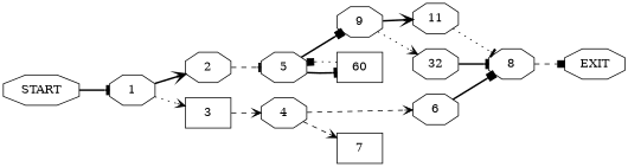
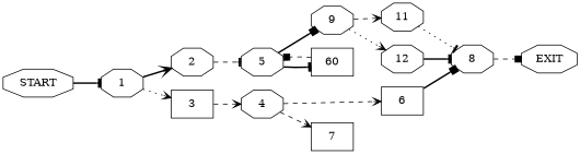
  digraph {
    rankdir=LR
    node [shape=octagon]
    edge [arrowhead=vee style=dashed]
    n1 [label=START]
    1
    2
    3 [shape=box]
    n5 [label=EXIT]
    5
    4
    9
    n9 [label=60 shape=box]
-   6
+   6 [shape=box]
    7 [shape=box]
    8
    11
-   12 [label=32]
+   12
    n1 -> 1 [arrowhead=tee style=bold]
    1 -> 2 [style=bold]
    1 -> 3 [style=dotted]
    2 -> 5 [arrowhead=tee]
    3 -> 4
    5 -> 9 [arrowhead=box style=bold]
    5 -> n9 [arrowhead=tee style=bold]
    4 -> 6
    4 -> 7
-   9 -> 11 [style=bold]
+   9 -> 11
    9 -> 12 [style=dotted]
-   n9 -> 5 [arrowhead=box style=dotted]
+   n9 -> 5 [arrowhead=box]
    6 -> 8 [arrowhead=box style=bold]
    8 -> n5 [arrowhead=box]
    11 -> 8 [arrowhead=tee style=dotted]
    12 -> 8 [arrowhead=tee style=bold]
  }
